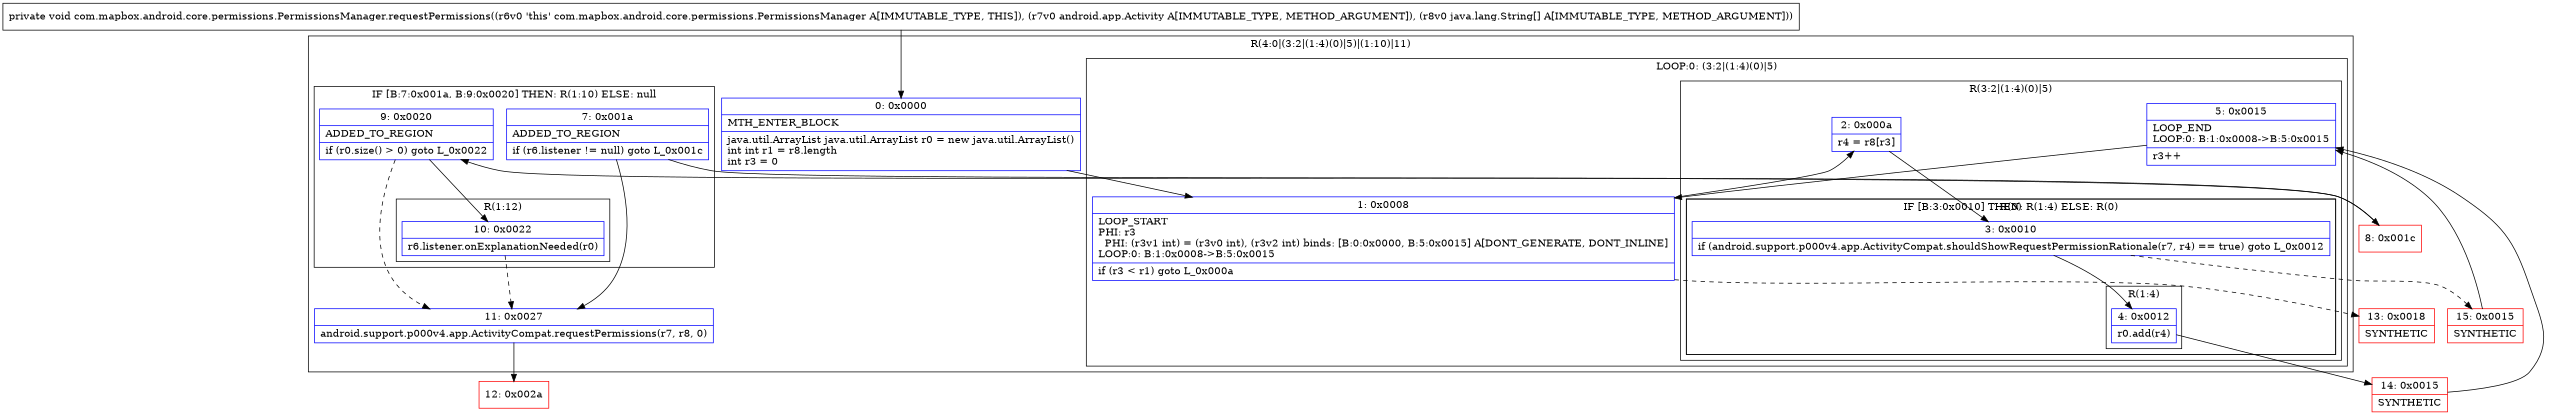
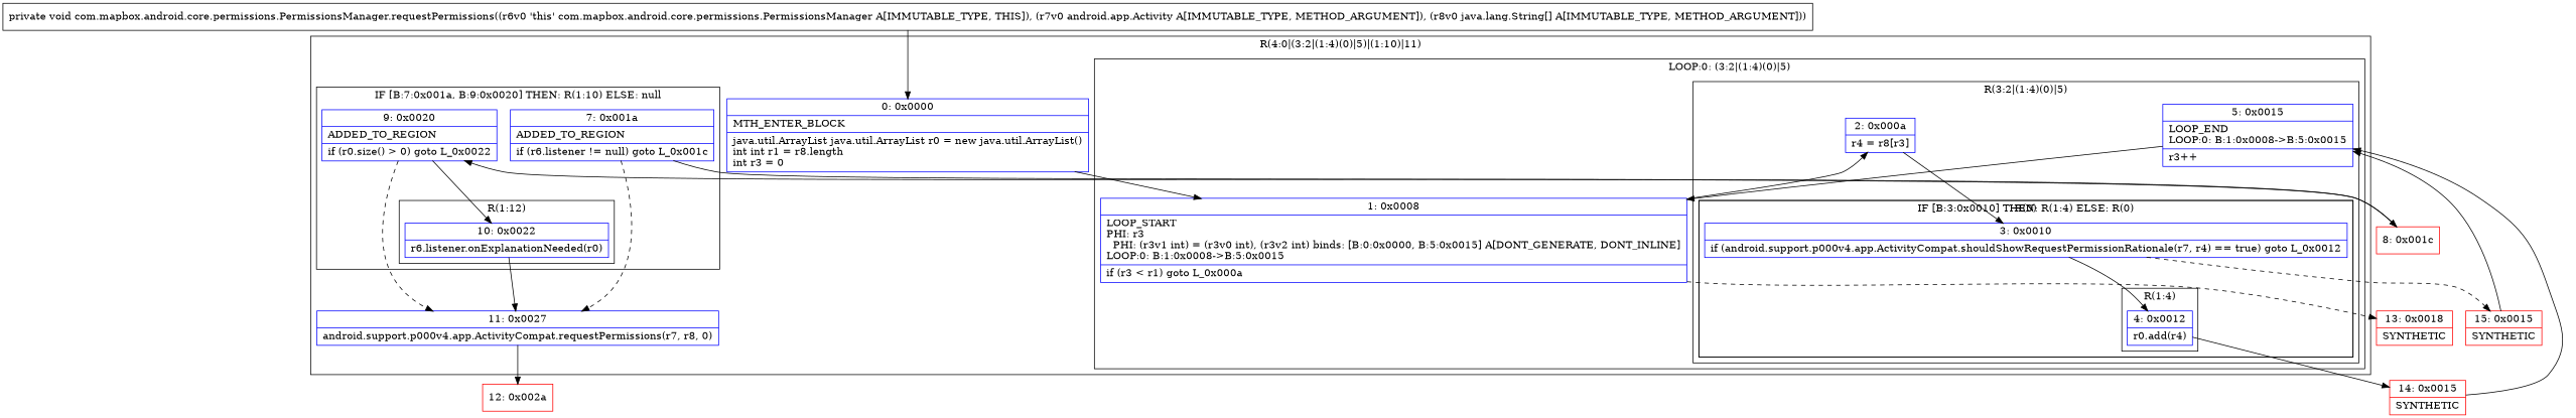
  digraph {
    node [color=blue shape=record]
    n1 [label="{4\:\ 0x0012|r0.add(r4)\l}"]
    n2 [label="{3\:\ 0x0010|if (android.support.p000v4.app.ActivityCompat.shouldShowRequestPermissionRationale(r7, r4) == true) goto L_0x0012\l}"]
    n3 [label="{2\:\ 0x000a|r4 = r8[r3]\l}"]
    n4 [label="{5\:\ 0x0015|LOOP_END\lLOOP:0: B:1:0x0008\-\>B:5:0x0015\l|r3++\l}"]
    n5 [label="{1\:\ 0x0008|LOOP_START\lPHI: r3 \l  PHI: (r3v1 int) = (r3v0 int), (r3v2 int) binds: [B:0:0x0000, B:5:0x0015] A[DONT_GENERATE, DONT_INLINE]\lLOOP:0: B:1:0x0008\-\>B:5:0x0015\l|if (r3 \< r1) goto L_0x000a\l}"]
    n6 [label="{10\:\ 0x0022|r6.listener.onExplanationNeeded(r0)\l}"]
    n7 [label="{7\:\ 0x001a|ADDED_TO_REGION\l|if (r6.listener != null) goto L_0x001c\l}"]
    n8 [label="{9\:\ 0x0020|ADDED_TO_REGION\l|if (r0.size() \> 0) goto L_0x0022\l}"]
    n9 [label="{0\:\ 0x0000|MTH_ENTER_BLOCK\l|java.util.ArrayList java.util.ArrayList r0 = new java.util.ArrayList()\lint int r1 = r8.length\lint r3 = 0\l}"]
    n10 [label="{11\:\ 0x0027|android.support.p000v4.app.ActivityCompat.requestPermissions(r7, r8, 0)\l}"]
    n11 [color=red label="{14\:\ 0x0015|SYNTHETIC\l}"]
    n12 [color=red label="{15\:\ 0x0015|SYNTHETIC\l}"]
    n13 [color=red label="{13\:\ 0x0018|SYNTHETIC\l}"]
    n14 [color=red label="{8\:\ 0x001c}"]
    n15 [color=red label="{12\:\ 0x002a}"]
    n16 [label="{private void com.mapbox.android.core.permissions.PermissionsManager.requestPermissions((r6v0 'this' com.mapbox.android.core.permissions.PermissionsManager A[IMMUTABLE_TYPE, THIS]), (r7v0 android.app.Activity A[IMMUTABLE_TYPE, METHOD_ARGUMENT]), (r8v0 java.lang.String[] A[IMMUTABLE_TYPE, METHOD_ARGUMENT])) }" color=""]
    subgraph cluster_1 {
      label="R(4:0|(3:2|(1:4)(0)|5)|(1:10)|11)"
      n9
      n10
      subgraph cluster_2 {
        label="LOOP:0: (3:2|(1:4)(0)|5)"
        n5
        subgraph cluster_3 {
          label="R(3:2|(1:4)(0)|5)"
          n3
          n4
          subgraph cluster_4 {
            label="IF [B:3:0x0010] THEN: R(1:4) ELSE: R(0)"
            n2
            subgraph cluster_5 {
              label="R(1:4)"
              n1
            }
            subgraph cluster_6 {
              label="R(0)"
            }
          }
        }
      }
      subgraph cluster_7 {
        label="IF [B:7:0x001a, B:9:0x0020] THEN: R(1:10) ELSE: null"
        n7
        n8
        subgraph cluster_8 {
          label="R(1:12)"
          n6
        }
      }
    }
    n1 -> n11
    n2 -> n1
    n2 -> n12 [style=dashed]
    n3 -> n2
    n4 -> n5
    n5 -> n3
    n5 -> n13 [style=dashed]
-   n6 -> n10 [style=dashed]
-   n7 -> n10 [style=solid]
+   n6 -> n10
+   n7 -> n10 [style=dashed]
    n7 -> n14
    n8 -> n6
    n8 -> n10 [style=dashed]
    n9 -> n5
    n10 -> n15
    n11 -> n4
    n12 -> n4
    n14 -> n8
    n16 -> n9
  }
